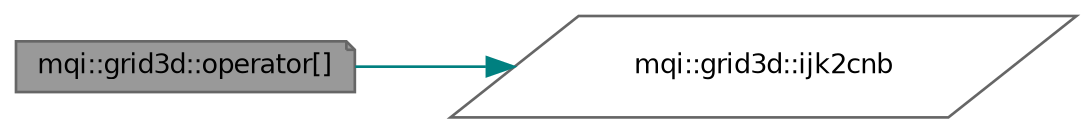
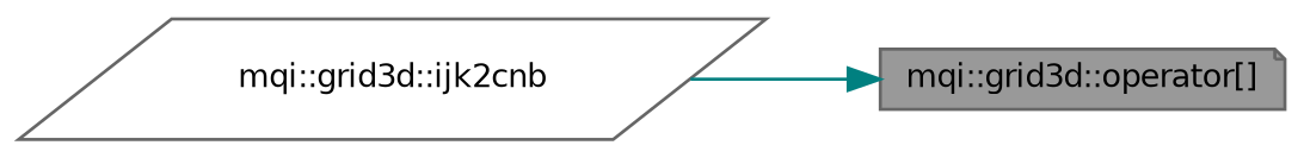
  digraph {
    rankdir=LR
    node [fontname=Helvetica fontsize=10 style=filled]
    n1 [color=gray40 fillcolor=grey60 fontcolor=black height=0.2 label="mqi::grid3d::operator[]" shape=note width=0.4]
    n2 [color=grey40 fillcolor=white height=0.2 label="mqi::grid3d::ijk2cnb" shape=parallelogram width=0.4]
-   n1 -> n2 [color=teal fontname=Helvetica fontsize=10 labelfontname=Helvetica labelfontsize=10 style=solid]
+   n2 -> n1 [color=teal fontname=Helvetica fontsize=10 labelfontname=Helvetica labelfontsize=10 style=solid]
  }
